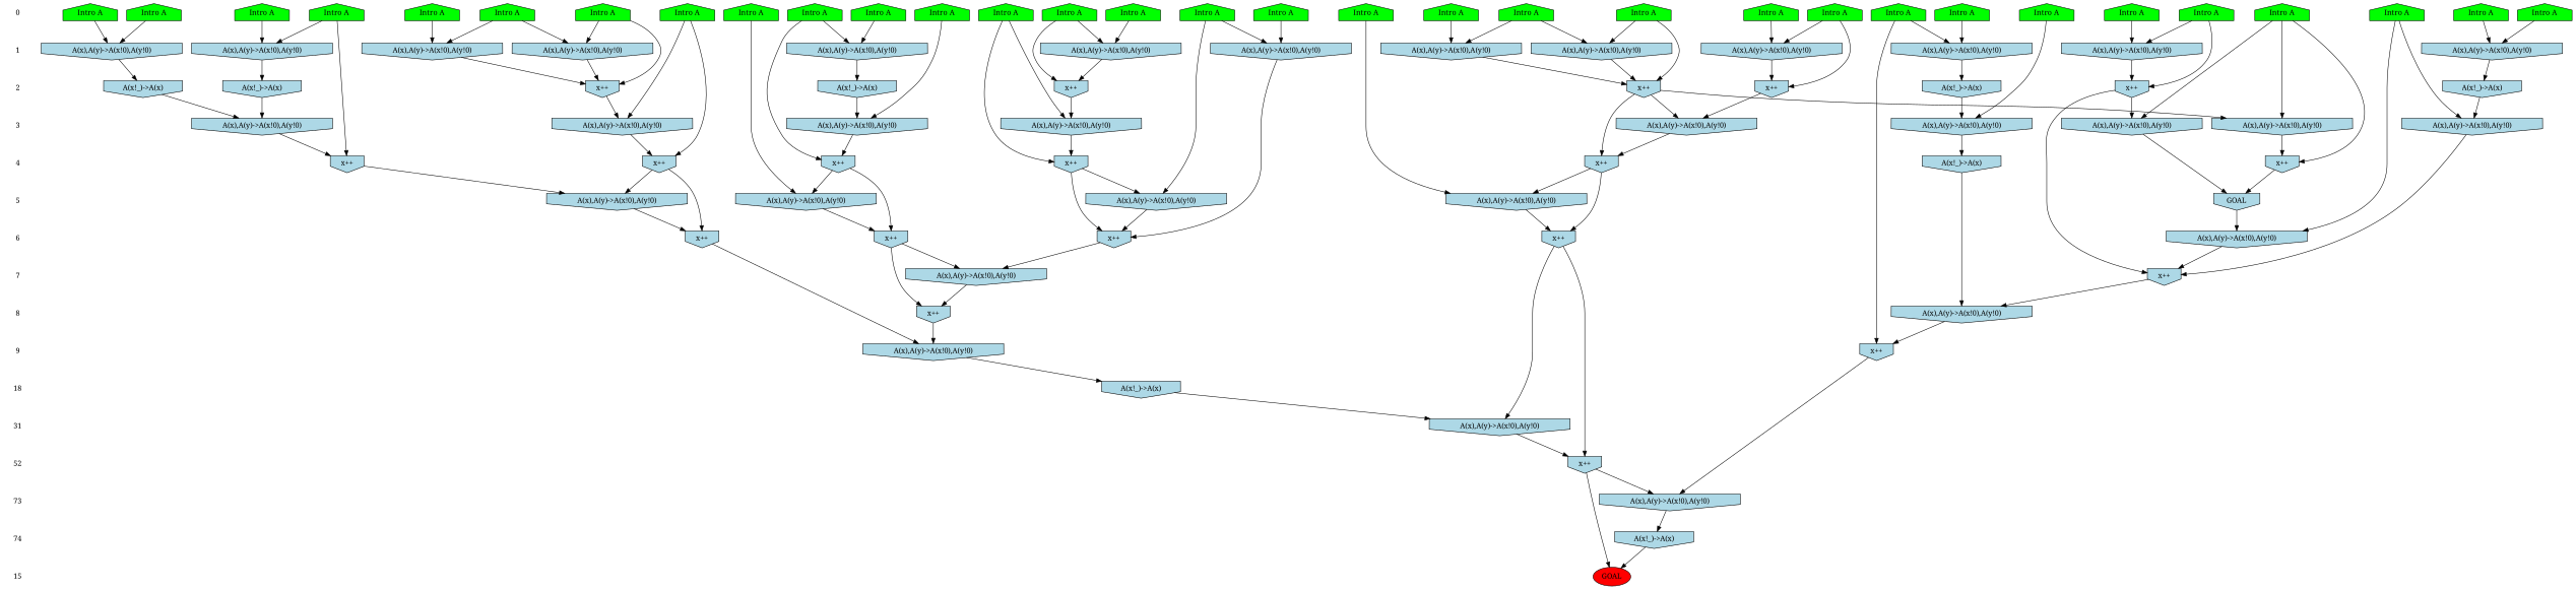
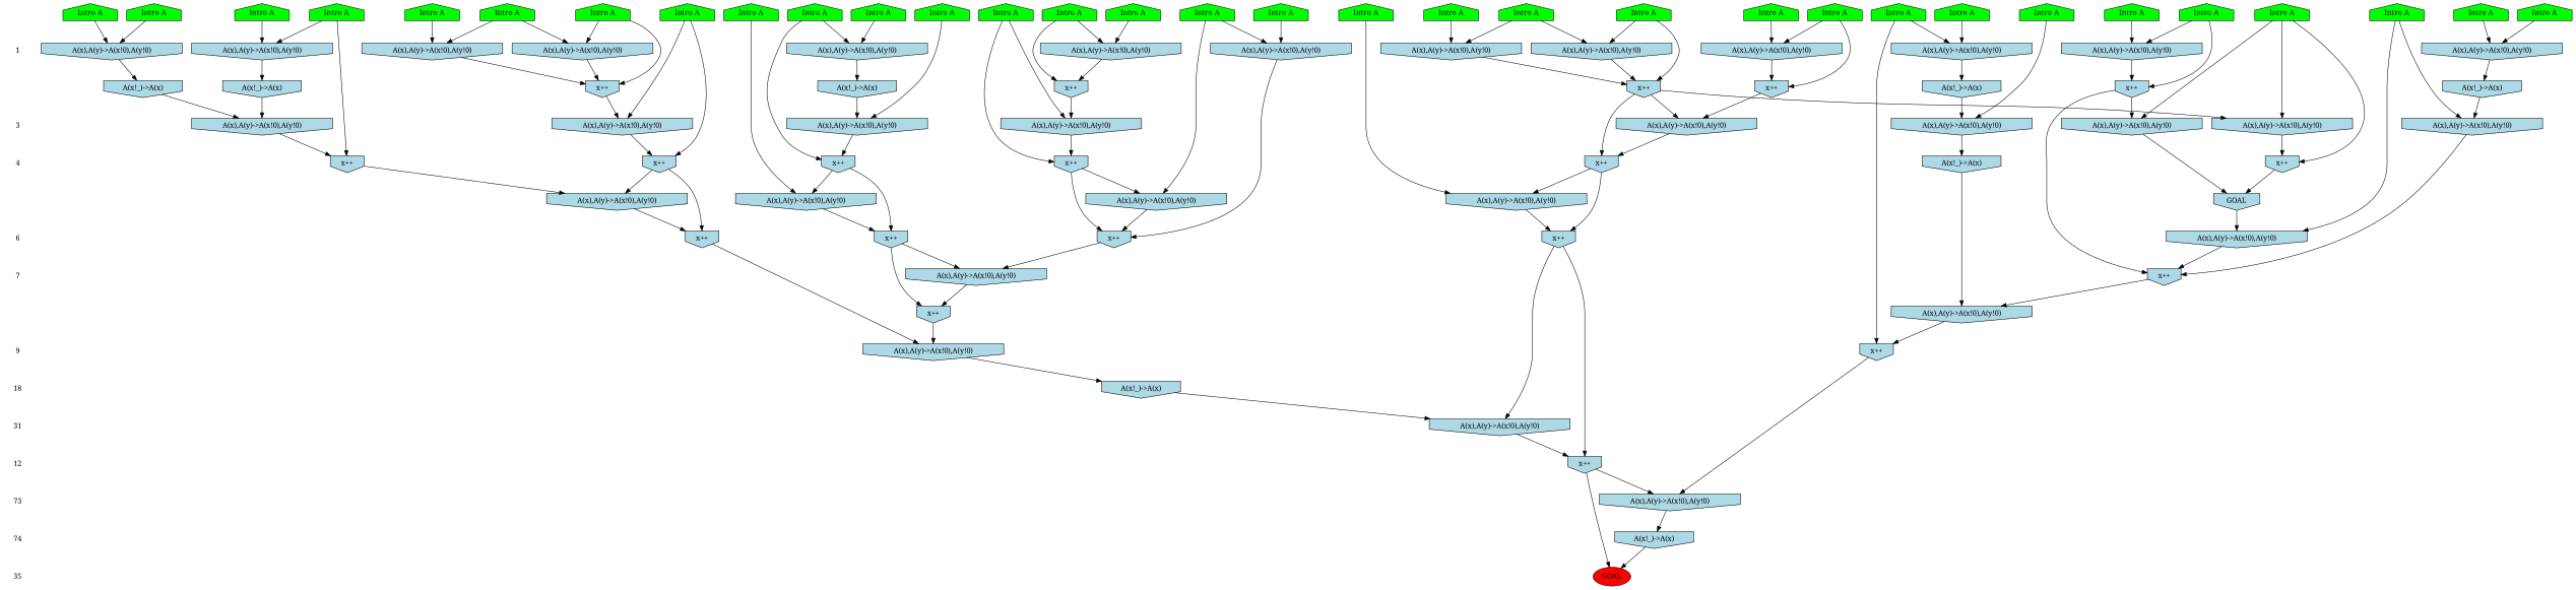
  digraph {
    fontname="Noto Serif"
    ranksep=.5
    node [fontname="Noto Serif" shape=invhouse fillcolor=lightblue style=filled]
    edge [fontname="Noto Serif"]
-   0 [shape=plaintext fillcolor="" style=""]
    n2 [fillcolor=green label="Intro A" shape=house]
    n3 [fillcolor=green label="Intro A" shape=house]
    n4 [fillcolor=green label="Intro A" shape=house]
    n5 [fillcolor=green label="Intro A" shape=house]
    n6 [fillcolor=green label="Intro A" shape=house]
    n7 [fillcolor=green label="Intro A" shape=house]
    n8 [fillcolor=green label="Intro A" shape=house]
    n9 [fillcolor=green label="Intro A" shape=house]
    n10 [fillcolor=green label="Intro A" shape=house]
    n11 [fillcolor=green label="Intro A" shape=house]
    n12 [fillcolor=green label="Intro A" shape=house]
    n13 [fillcolor=green label="Intro A" shape=house]
    n14 [fillcolor=green label="Intro A" shape=house]
    n15 [fillcolor=green label="Intro A" shape=house]
    n16 [fillcolor=green label="Intro A" shape=house]
    n17 [fillcolor=green label="Intro A" shape=house]
    n18 [fillcolor=green label="Intro A" shape=house]
    n19 [fillcolor=green label="Intro A" shape=house]
    n20 [fillcolor=green label="Intro A" shape=house]
    n21 [fillcolor=green label="Intro A" shape=house]
    n22 [fillcolor=green label="Intro A" shape=house]
    n23 [fillcolor=green label="Intro A" shape=house]
    n24 [fillcolor=green label="Intro A" shape=house]
    n25 [fillcolor=green label="Intro A" shape=house]
    n26 [fillcolor=green label="Intro A" shape=house]
    n27 [fillcolor=green label="Intro A" shape=house]
    n28 [fillcolor=green label="Intro A" shape=house]
    n29 [fillcolor=green label="Intro A" shape=house]
    n30 [fillcolor=green label="Intro A" shape=house]
    n31 [fillcolor=green label="Intro A" shape=house]
    n32 [fillcolor=green label="Intro A" shape=house]
    n33 [fillcolor=green label="Intro A" shape=house]
    1 [shape=plaintext fillcolor="" style=""]
    n35 [label="A(x),A(y)->A(x!0),A(y!0)"]
    n36 [label="A(x),A(y)->A(x!0),A(y!0)"]
    n37 [label="A(x),A(y)->A(x!0),A(y!0)"]
    n38 [label="A(x),A(y)->A(x!0),A(y!0)"]
    n39 [label="A(x),A(y)->A(x!0),A(y!0)"]
    n40 [label="A(x),A(y)->A(x!0),A(y!0)"]
    n41 [label="A(x),A(y)->A(x!0),A(y!0)"]
    n42 [label="A(x),A(y)->A(x!0),A(y!0)"]
    n43 [label="A(x),A(y)->A(x!0),A(y!0)"]
    n44 [label="A(x),A(y)->A(x!0),A(y!0)"]
    n45 [label="A(x),A(y)->A(x!0),A(y!0)"]
    n46 [label="A(x),A(y)->A(x!0),A(y!0)"]
    n47 [label="A(x),A(y)->A(x!0),A(y!0)"]
-   2 [shape=plaintext fillcolor="" style=""]
    n49 [label="x++"]
    n50 [label="x++"]
    n51 [label="x++"]
    n52 [label="A(x!_)->A(x)"]
    n53 [label="A(x!_)->A(x)"]
    n54 [label="x++"]
    n55 [label="A(x!_)->A(x)"]
    n56 [label="x++"]
    n57 [label="A(x!_)->A(x)"]
    n58 [label="A(x!_)->A(x)"]
    3 [shape=plaintext fillcolor="" style=""]
    n60 [label="A(x),A(y)->A(x!0),A(y!0)"]
    n61 [label="A(x),A(y)->A(x!0),A(y!0)"]
    n62 [label="A(x),A(y)->A(x!0),A(y!0)"]
    n63 [label="A(x),A(y)->A(x!0),A(y!0)"]
    n64 [label="A(x),A(y)->A(x!0),A(y!0)"]
    n65 [label="A(x),A(y)->A(x!0),A(y!0)"]
    n66 [label="A(x),A(y)->A(x!0),A(y!0)"]
    n67 [label="A(x),A(y)->A(x!0),A(y!0)"]
    n68 [label="A(x),A(y)->A(x!0),A(y!0)"]
    4 [shape=plaintext fillcolor="" style=""]
    n70 [label="x++"]
    n71 [label="x++"]
    n72 [label="x++"]
    n73 [label="x++"]
    n74 [label="x++"]
    n75 [label="A(x!_)->A(x)"]
    n76 [label="x++"]
-   5 [shape=plaintext fillcolor="" style=""]
    n78 [label="A(x),A(y)->A(x!0),A(y!0)"]
    n79 [label=GOAL]
    n80 [label="A(x),A(y)->A(x!0),A(y!0)"]
    n81 [label="A(x),A(y)->A(x!0),A(y!0)"]
    n82 [label="A(x),A(y)->A(x!0),A(y!0)"]
    6 [shape=plaintext fillcolor="" style=""]
    n84 [label="x++"]
    n85 [label="A(x),A(y)->A(x!0),A(y!0)"]
    n86 [label="x++"]
    n87 [label="x++"]
    n88 [label="x++"]
    7 [shape=plaintext fillcolor="" style=""]
    n90 [label="A(x),A(y)->A(x!0),A(y!0)"]
    n91 [label="x++"]
-   8 [shape=plaintext fillcolor="" style=""]
    n93 [label="x++"]
    n94 [label="A(x),A(y)->A(x!0),A(y!0)"]
    9 [shape=plaintext fillcolor="" style=""]
    n96 [label="A(x),A(y)->A(x!0),A(y!0)"]
    n97 [label="x++"]
    n98 [label=18 shape=plaintext fillcolor="" style=""]
    n99 [label="A(x!_)->A(x)"]
    n100 [label=31 shape=plaintext fillcolor="" style=""]
    n101 [label="A(x),A(y)->A(x!0),A(y!0)"]
-   12 [shape=plaintext label=52 fillcolor="" style=""]
+   12 [shape=plaintext fillcolor="" style=""]
    n103 [label="x++"]
    n104 [label=73 shape=plaintext fillcolor="" style=""]
    n105 [label="A(x),A(y)->A(x!0),A(y!0)"]
    n106 [label=74 shape=plaintext fillcolor="" style=""]
    n107 [label="A(x!_)->A(x)"]
-   15 [shape=plaintext fillcolor="" style=""]
+   15 [shape=plaintext label=35 fillcolor="" style=""]
    n109 [fillcolor=red label=GOAL shape=""]
    subgraph sub_1 {
      rank=same
-     0
      n2
      n3
      n4
      n5
      n6
      n7
      n8
      n9
      n10
      n11
      n12
      n13
      n14
      n15
      n16
      n17
      n18
      n19
      n20
      n21
      n22
      n23
      n24
      n25
      n26
      n27
      n28
      n29
      n30
      n31
      n32
      n33
    }
    subgraph sub_2 {
      rank=same
      1
      n35
      n36
      n37
      n38
      n39
      n40
      n41
      n42
      n43
      n44
      n45
      n46
      n47
    }
    subgraph sub_3 {
      rank=same
-     2
      n49
      n50
      n51
      n52
      n53
      n54
      n55
      n56
      n57
      n58
    }
    subgraph sub_4 {
      rank=same
      3
      n60
      n61
      n62
      n63
      n64
      n65
      n66
      n67
      n68
    }
    subgraph sub_5 {
      rank=same
      4
      n70
      n71
      n72
      n73
      n74
      n75
      n76
    }
    subgraph sub_6 {
      rank=same
-     5
      n78
      n79
      n80
      n81
      n82
    }
    subgraph sub_7 {
      rank=same
      6
      n84
      n85
      n86
      n87
      n88
    }
    subgraph sub_8 {
      rank=same
      7
      n90
      n91
    }
    subgraph sub_9 {
      rank=same
-     8
      n93
      n94
    }
    subgraph sub_10 {
      rank=same
      9
      n96
      n97
    }
    subgraph sub_11 {
      rank=same
      n98
      n99
    }
    subgraph sub_12 {
      rank=same
      n100
      n101
    }
    subgraph sub_13 {
      rank=same
      12
      n103
    }
    subgraph sub_14 {
      rank=same
      n104
      n105
    }
    subgraph sub_15 {
      rank=same
      n106
      n107
    }
    subgraph sub_16 {
      rank=same
      15
      n109
    }
-   0 -> 1 [style=invis]
    n2 -> n63
    n3 -> n65
    n4 -> n44
    n4 -> n51
    n5 -> n38
    n6 -> n39
    n6 -> n40
    n7 -> n38
    n7 -> n72
    n8 -> n36
    n8 -> n50
    n9 -> n60
    n9 -> n62
    n9 -> n71
    n10 -> n46
    n11 -> n41
    n11 -> n74
    n12 -> n40
    n12 -> n54
    n13 -> n43
    n14 -> n36
    n14 -> n37
    n15 -> n46
    n16 -> n47
    n16 -> n78
    n17 -> n41
    n18 -> n39
    n19 -> n45
    n20 -> n42
    n20 -> n56
    n21 -> n68
    n21 -> n85
    n22 -> n81
    n23 -> n45
    n24 -> n35
    n24 -> n49
    n25 -> n43
    n25 -> n97
    n26 -> n64
    n26 -> n73
    n27 -> n35
    n28 -> n61
    n28 -> n70
    n29 -> n37
    n30 -> n44
    n31 -> n42
    n32 -> n47
    n33 -> n80
-   1 -> 2 [style=invis]
    n35 -> n49
    n36 -> n50
    n37 -> n50
    n38 -> n52
    n39 -> n54
    n40 -> n54
    n41 -> n53
    n42 -> n56
    n43 -> n58
    n44 -> n51
    n45 -> n57
    n46 -> n55
    n47 -> n84
-   2 -> 3 [style=invis]
    n49 -> n61
    n50 -> n62
    n50 -> n67
    n50 -> n76
    n51 -> n60
    n51 -> n91
    n52 -> n63
    n53 -> n66
    n54 -> n64
    n55 -> n66
    n56 -> n67
    n57 -> n68
    n58 -> n65
    3 -> 4 [style=invis]
    n60 -> n79
    n61 -> n70
    n62 -> n71
    n63 -> n72
    n64 -> n73
    n65 -> n75
    n66 -> n74
    n67 -> n76
    n68 -> n91
-   4 -> 5 [style=invis]
    n70 -> n78
    n70 -> n84
    n71 -> n79
    n72 -> n80
    n72 -> n86
    n73 -> n82
    n73 -> n88
    n74 -> n82
    n75 -> n94
    n76 -> n81
    n76 -> n87
-   5 -> 6 [style=invis]
    n78 -> n84
    n79 -> n85
    n80 -> n86
    n81 -> n87
    n82 -> n88
    6 -> 7 [style=invis]
    n84 -> n90
    n85 -> n91
    n86 -> n90
    n86 -> n93
    n87 -> n101
    n87 -> n103
    n88 -> n96
-   7 -> 8 [style=invis]
    n90 -> n93
    n91 -> n94
-   8 -> 9 [style=invis]
    n93 -> n96
    n94 -> n97
    9 -> n98 [style=invis]
    n96 -> n99
    n97 -> n105
    n98 -> n100 [style=invis]
    n99 -> n101
    n100 -> 12 [style=invis]
    n101 -> n103
    12 -> n104 [style=invis]
    n103 -> n105
    n103 -> n109
    n104 -> n106 [style=invis]
    n105 -> n107
    n106 -> 15 [style=invis]
    n107 -> n109
  }
